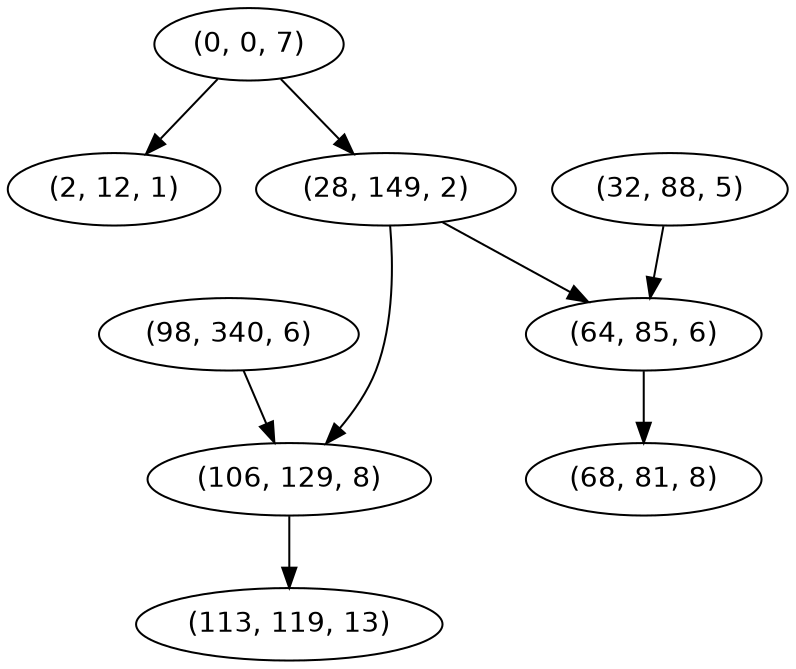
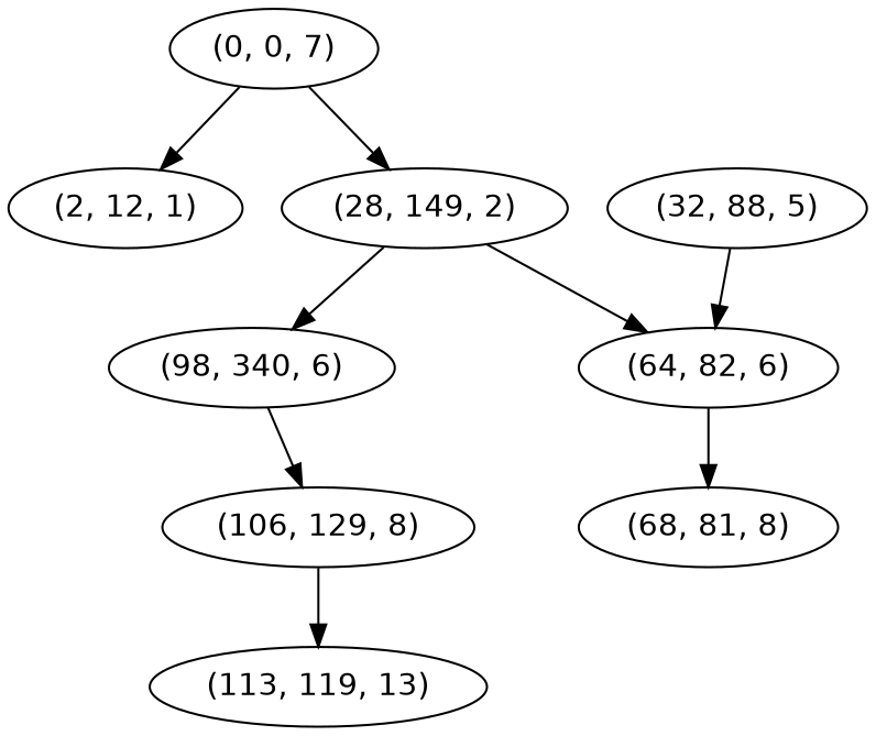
  digraph {
    fontname="DejaVu Sans"
    node [fontname="DejaVu Sans"]
    edge [fontname="DejaVu Sans"]
    n1 [label="(0, 0, 7)"]
    "(2, 12, 1)"
    "(28, 149, 2)"
    n4 [label="(98, 340, 6)"]
-   "(64, 85, 6)"
+   "(64, 85, 6)" [label="(64, 82, 6)"]
    "(32, 88, 5)"
    "(106, 129, 8)"
    "(68, 81, 8)"
    "(113, 119, 13)"
    n1 -> "(2, 12, 1)"
    n1 -> "(28, 149, 2)"
-   "(28, 149, 2)" -> "(106, 129, 8)"
+   "(28, 149, 2)" -> n4
    "(28, 149, 2)" -> "(64, 85, 6)"
    n4 -> "(106, 129, 8)"
    "(64, 85, 6)" -> "(68, 81, 8)"
    "(32, 88, 5)" -> "(64, 85, 6)"
    "(106, 129, 8)" -> "(113, 119, 13)"
  }
